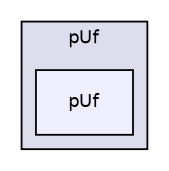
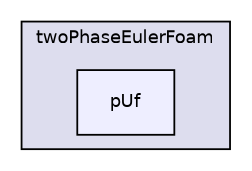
  digraph {
    compound=true
    n1 [fillcolor="#eeeeff" fontname=Helvetica fontsize=10 label=pUf pencolor=black shape=box style=filled]
    subgraph cluster_1 {
      bgcolor="#ddddee"
      fontname=Helvetica
      fontsize=10
-     label=pUf
+     label=twoPhaseEulerFoam
      pencolor=black
      n1
    }
  }
